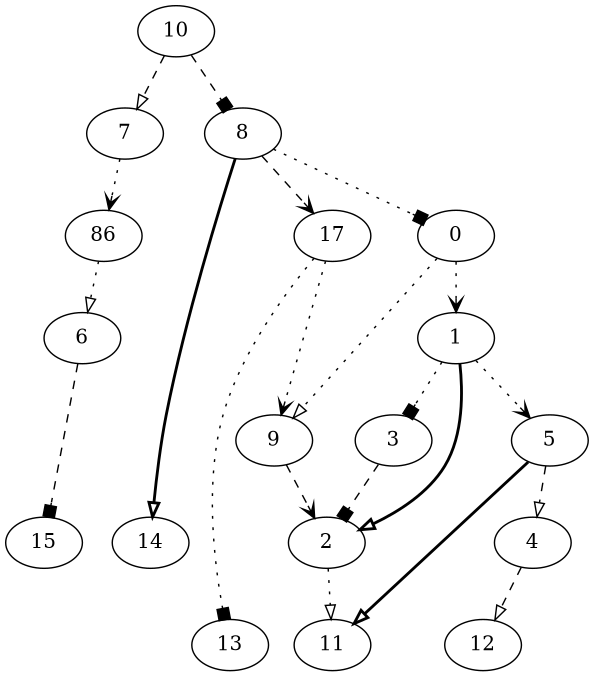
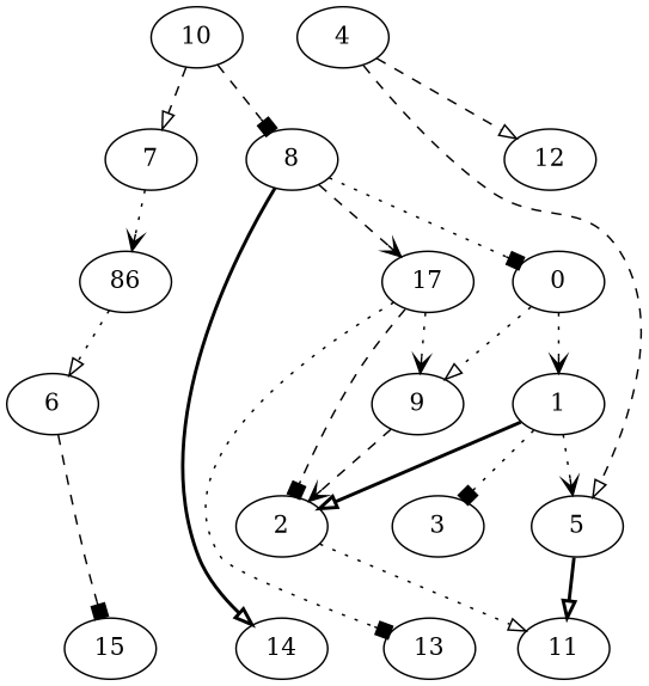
  digraph {
    edge [arrowhead=onormal style=dotted weight=0]
    0
    1
    9
    2
    3
    5
    11
    4
    12
    6
    15
    n12 [label=86]
    7
    8
    14
    17
    13
    10
    0 -> 1 [arrowhead=vee weight=1]
    0 -> 9
    1 -> 2 [style=bold]
    1 -> 3 [arrowhead=box]
    1 -> 5 [arrowhead=vee]
    9 -> 2 [arrowhead=vee style=dashed]
    2 -> 11
    5 -> 11 [style=bold]
-   5 -> 4 [style=dashed]
+   4 -> 5 [style=dashed]
    4 -> 12 [style=dashed]
    6 -> 15 [arrowhead=box style=dashed]
    n12 -> 6
    7 -> n12 [arrowhead=vee]
    8 -> 0 [arrowhead=box]
    8 -> 14 [style=bold]
    8 -> 17 [arrowhead=vee style=dashed]
    17 -> 9 [arrowhead=vee]
-   3 -> 2 [arrowhead=box style=dashed]
+   17 -> 2 [arrowhead=box style=dashed]
    17 -> 13 [arrowhead=box]
    10 -> 7 [style=dashed]
    10 -> 8 [arrowhead=box style=dashed]
  }
